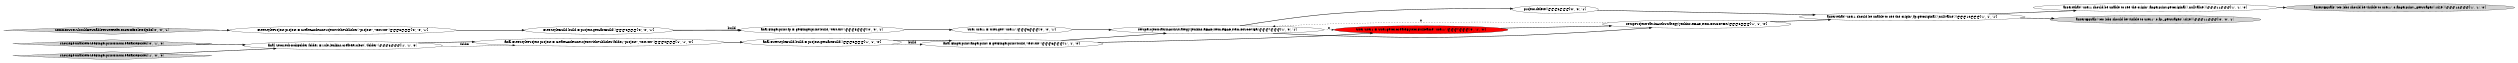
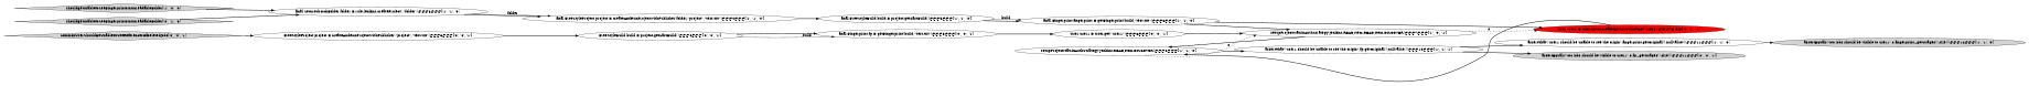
  digraph {
    rankdir=LR
    fontname="DejaVu Serif"
    node [fillcolor=white shape=ellipse style=filled fontname="DejaVu Serif"]
    edge [style=bold fontname="DejaVu Serif"]
    n1 [fillcolor=lightgray label="assertEquals(\"No jobs should be visible to user1\",0,fingerprint._getUsages().size())@@@12@@@['1', '1', '0']"]
    n2 [label="User user1 = User.get(\"user1\")@@@6@@@['0', '0', '1']"]
    n3 [label="setupProjectMatrixAuthStrategy(Jenkins.READ,Item.READ,Item.DISCOVER)@@@7@@@['1', '0', '1']"]
    n4 [label="final FreeStyleProject project = createAndRunProjectWithPublisher(folder,\"project\",\"test.txt\")@@@4@@@['1', '1', '0']"]
    n5 [label="final FreeStyleBuild build = project.getLastBuild()@@@5@@@['1', '1', '0']"]
-   n6 [label="project.delete()@@@8@@@['0', '0', '1']"]
    n7 [fillcolor=red label="User user1 = User.getOrCreateByIdOrFullName(\"user1\")@@@7@@@['0', '1', '0']"]
    n8 [label="setupProjectMatrixAuthStrategy(Jenkins.READ,Item.DISCOVER)@@@8@@@['1', '1', '0']"]
    n9 [label="final Fingerprint fingerprint = getFingerprint(build,\"test.txt\")@@@6@@@['1', '1', '0']"]
    n10 [label="assertThat(\"user1 should be unable to see the origin\",fp.getOriginal(),nullValue())@@@10@@@['1', '1', '1']"]
    n11 [fillcolor=lightgray label="assertEquals(\"No jobs should be visible to user1\",0,fp._getUsages().size())@@@11@@@['0', '0', '1']"]
    n12 [label="FreeStyleProject project = createAndRunProjectWithPublisher(\"project\",\"test.txt\")@@@3@@@['0', '0', '1']"]
    n13 [label="FreeStyleBuild build = project.getLastBuild()@@@4@@@['0', '0', '1']"]
    n14 [label="final Fingerprint fp = getFingerprint(build,\"test.txt\")@@@5@@@['0', '0', '1']"]
    n15 [label="assertThat(\"user1 should be unable to see the origin\",fingerprint.getOriginal(),nullValue())@@@11@@@['1', '1', '0']"]
    n16 [fillcolor=lightgray label="shouldBeUnableToSeeFingerprintsInUnreadableFolder['1', '0', '0']" shape=diamond]
    n17 [label="final SecuredMockFolder folder = rule.jenkins.createProject(,\"folder\")@@@3@@@['1', '1', '0']"]
    n18 [fillcolor=lightgray label="shouldBeUnableToSeeFingerprintsInUnreadableFolder['0', '1', '0']" shape=diamond]
    n19 [fillcolor=lightgray label="commonUserShouldBeUnableToSeeReferencesOfDeletedJobs['0', '0', '1']" shape=diamond]
    n2 -> n3
-   n3 -> n6
    n3 -> n7 [label=0 style=dashed]
    n3 -> n8
    n4 -> n5
    n5 -> n9
    n5 -> n9 [label=build style=solid]
-   n6 -> n10
    n7 -> n8
    n8 -> n3 [label=0 style=dashed]
    n8 -> n10
    n9 -> n3
    n9 -> n7
    n10 -> n11
    n10 -> n15
    n12 -> n13
    n13 -> n14 [label=build style=solid]
    n13 -> n14
    n14 -> n2
    n15 -> n1
    n16 -> n17
    n17 -> n4
    n17 -> n4 [label=folder style=solid]
    n18 -> n17
    n19 -> n12
  }
